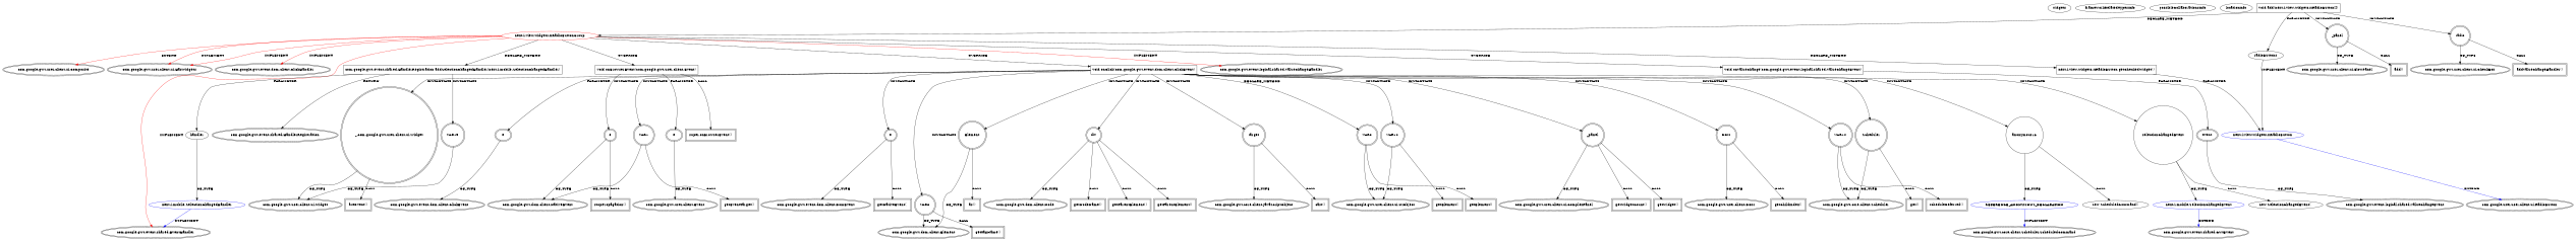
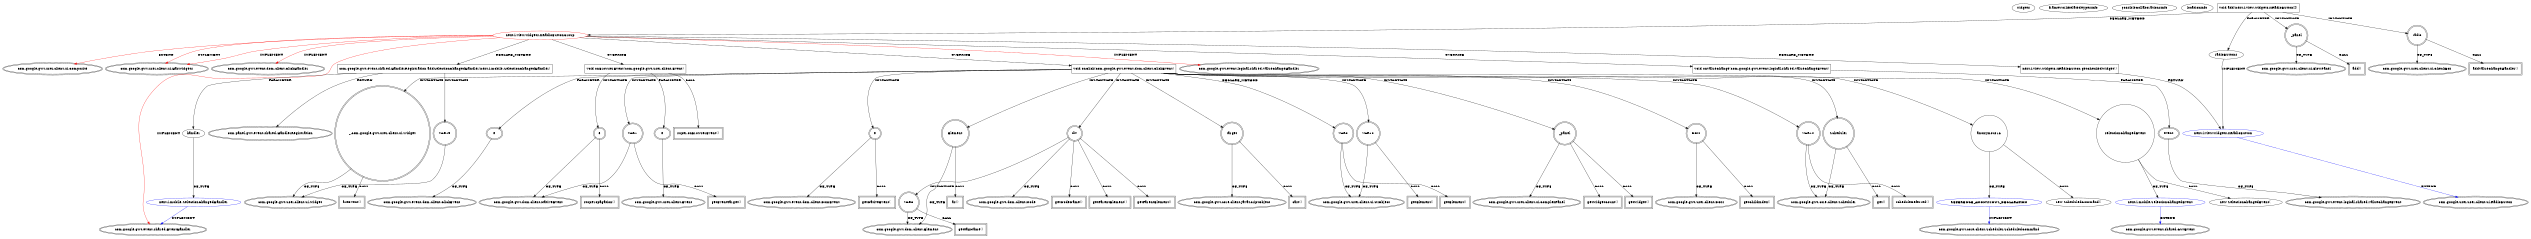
  digraph {
    node [isFrameworkType=true vertexType=VARIABLE_EXPRESION peripheries=2]
    n1 [category=extension_graph graphId=4212 isAnonymous=false label=widgets possibleRelation=true isFrameworkType="" vertexType="" peripheries=""]
    frameworkRelatedTypesInfo [0="com.google.gwt.user.client.ui.Composite" 1="com.google.gwt.user.client.ui.HasWidgets" 2="com.google.gwt.user.client.ui.HasWidgets" 3="com.google.gwt.event.dom.client.ClickHandler" 4="com.google.gwt.event.shared.EventHandler" 5="com.google.gwt.event.logical.shared.ValueChangeHandler" isFrameworkType="" vertexType="" peripheries=""]
    possibleCollaborationsInfo [0="4212~CLIENT_METHOD_DECLARATION-PARAMETER_DECLARATION-~com.google.gwt.user.client.ui.Composite com.google.gwt.user.client.ui.HasWidgets com.google.gwt.user.client.ui.HasWidgets com.google.gwt.event.dom.client.ClickHandler com.google.gwt.event.shared.EventHandler com.google.gwt.event.logical.shared.ValueChangeHandler ~com.google.gwt.event.shared.EventHandler ~false~false" 1="4212~OVERRIDING_METHOD_DECLARATION-INSTANTIATION-~com.google.gwt.user.client.ui.Composite com.google.gwt.user.client.ui.HasWidgets com.google.gwt.user.client.ui.HasWidgets com.google.gwt.event.dom.client.ClickHandler com.google.gwt.event.shared.EventHandler com.google.gwt.event.logical.shared.ValueChangeHandler ~com.google.gwt.event.shared.GwtEvent ~false~false" 2="4212~CLIENT_METHOD_DECLARATION-PARAMETER_DECLARATION-CLIENT_METHOD_DECLARATION-RETURN_TYPE-~com.google.gwt.user.client.ui.Composite com.google.gwt.user.client.ui.HasWidgets com.google.gwt.user.client.ui.HasWidgets com.google.gwt.event.dom.client.ClickHandler com.google.gwt.event.shared.EventHandler com.google.gwt.event.logical.shared.ValueChangeHandler ~com.google.gwt.user.client.ui.RadioButton ~false~false" 3="4212~OVERRIDING_METHOD_DECLARATION-INSTANTIATION-~com.google.gwt.user.client.ui.Composite com.google.gwt.user.client.ui.HasWidgets com.google.gwt.user.client.ui.HasWidgets com.google.gwt.event.dom.client.ClickHandler com.google.gwt.event.shared.EventHandler com.google.gwt.event.logical.shared.ValueChangeHandler ~com.google.gwt.core.client.Scheduler.ScheduledCommand ~false~true" isFrameworkType="" vertexType="" peripheries=""]
    locationInfo [contextSignature=XRadioButtonGroup filePath="/nextinterfaces-next/next-master/src/next/i/view/widgets/XRadioButtonGroup.java" graphId=4212 projectName="nextinterfaces-next" isFrameworkType="" vertexType="" peripheries=""]
    n5 [color=red isFrameworkType=false label="next.i.view.widgets.XRadioButtonGroup" vertexType=ROOT_CLIENT_CLASS_DECLARATION peripheries=""]
    n6 [label="com.google.gwt.user.client.ui.Composite" vertexType=FRAMEWORK_CLASS_TYPE]
    n7 [label="com.google.gwt.user.client.ui.HasWidgets" vertexType=FRAMEWORK_INTERFACE_TYPE]
    n8 [label="com.google.gwt.event.dom.client.ClickHandler" vertexType=FRAMEWORK_INTERFACE_TYPE]
    n9 [label="com.google.gwt.event.shared.EventHandler" vertexType=FRAMEWORK_INTERFACE_TYPE]
    n10 [label="com.google.gwt.event.logical.shared.ValueChangeHandler" vertexType=FRAMEWORK_INTERFACE_TYPE]
    n11 [isFrameworkType=false label="void onBrowserEvent(com.google.gwt.user.client.Event)" shape=box vertexType=OVERRIDING_METHOD_DECLARATION peripheries=""]
    n12 [isFrameworkType=false label="void onValueChange(com.google.gwt.event.logical.shared.ValueChangeEvent)" shape=box vertexType=OVERRIDING_METHOD_DECLARATION peripheries=""]
    n13 [isFrameworkType=false label="void onClick(com.google.gwt.event.dom.client.ClickEvent)" shape=box vertexType=OVERRIDING_METHOD_DECLARATION peripheries=""]
    n14 [isFrameworkType=false label="com.google.gwt.event.shared.HandlerRegistration addSelectionChangedHandler(next.i.mobile.SelectionChangedHandler)" shape=box vertexType=CLIENT_METHOD_DECLARATION peripheries=""]
    n15 [isFrameworkType=false label="next.i.view.widgets.XRadioButton getCheckedWidget()" shape=box vertexType=CLIENT_METHOD_DECLARATION peripheries=""]
    n16 [label=e vertexType=PARAMETER_DECLARATION]
    n17 [label=e shape=circle]
    n18 [label="super.onBrowserEvent()" shape=box vertexType=SUPER_CALL]
    n19 [label=event vertexType=PARAMETER_DECLARATION]
    n20 [label=e vertexType=PARAMETER_DECLARATION]
    n21 [label=VAR1 shape=circle]
    n22 [label=e shape=circle]
    n23 [label=VAR3 shape=circle]
    n24 [label=target shape=circle]
    n25 [label=Element shape=circle]
    n26 [label=div shape=circle]
    n27 [label=VAR8 shape=circle]
    n28 [label=_panel shape=circle]
    n29 [label=DOM shape=circle]
    n30 [label=VAR12 shape=circle]
    n31 [label=VAR14 shape=circle]
    n32 [label=Scheduler shape=circle]
    n33 [isFrameworkType=false label=anonymous16 shape=circle peripheries=""]
    n34 [isFrameworkType=false label=selectionChangedEvent shape=circle peripheries=""]
    n35 [label="_:com.google.gwt.user.client.ui.Widget" shape=circle]
-   n36 [label="com.google.gwt.event.shared.HandlerRegistration" vertexType=FRAMEWORK_INTERFACE_TYPE]
+   n36 [label="com.panel.gwt.event.shared.HandlerRegistration" vertexType=FRAMEWORK_INTERFACE_TYPE]
    n37 [isFrameworkType=false label=handler vertexType=PARAMETER_DECLARATION peripheries=""]
    n38 [label=VAR19 shape=circle]
    n39 [color=blue isFrameworkType=false label="next.i.view.widgets.XRadioButton" vertexType=REFERENCE_CLIENT_CLASS_DECLARATION peripheries=""]
    n40 [isFrameworkType=false label="void add(next.i.view.widgets.XRadioButton[])" shape=box vertexType=CLIENT_METHOD_DECLARATION peripheries=""]
    n41 [isFrameworkType=false label=radioButtons vertexType=PARAMETER_DECLARATION peripheries=""]
    n42 [label=_panel shape=circle]
    n43 [label=radio shape=circle]
    n44 [label="com.google.gwt.user.client.Event" vertexType=FRAMEWORK_CLASS_TYPE]
    n45 [label="com.google.gwt.dom.client.NativeEvent" vertexType=FRAMEWORK_CLASS_TYPE]
    n46 [label="stopPropagation()" shape=box vertexType=INSIDE_CALL]
    n47 [label="com.google.gwt.event.logical.shared.ValueChangeEvent" vertexType=FRAMEWORK_CLASS_TYPE]
    n48 [label="com.google.gwt.event.dom.client.ClickEvent" vertexType=FRAMEWORK_CLASS_TYPE]
    n49 [label="getEventTarget()" shape=box vertexType=INSIDE_CALL]
    n50 [label="com.google.gwt.event.dom.client.DomEvent" vertexType=FRAMEWORK_CLASS_TYPE]
    n51 [label="getNativeEvent()" shape=box vertexType=INSIDE_CALL]
    n52 [label="com.google.gwt.dom.client.Element" vertexType=FRAMEWORK_CLASS_TYPE]
    n53 [label="getTagName()" shape=box vertexType=INSIDE_CALL]
    n54 [label="com.google.gwt.core.client.JavaScriptObject" vertexType=FRAMEWORK_CLASS_TYPE]
    n55 [label="cast()" shape=box vertexType=INSIDE_CALL]
    n56 [label="as()" shape=box vertexType=INSIDE_CALL]
    n57 [label="com.google.gwt.dom.client.Node" vertexType=FRAMEWORK_CLASS_TYPE]
    n58 [label="getNodeName()" shape=box vertexType=INSIDE_CALL]
    n59 [label="getParentElement()" shape=box vertexType=INSIDE_CALL]
    n60 [label="getParentElement()" shape=box vertexType=INSIDE_CALL]
    n61 [label="com.google.gwt.user.client.ui.UIObject" vertexType=FRAMEWORK_CLASS_TYPE]
    n62 [label="getElement()" shape=box vertexType=INSIDE_CALL]
    n63 [label="com.google.gwt.user.client.ui.ComplexPanel" vertexType=FRAMEWORK_CLASS_TYPE]
    n64 [label="getWidgetCount()" shape=box vertexType=INSIDE_CALL]
    n65 [label="getWidget()" shape=box vertexType=INSIDE_CALL]
    n66 [label="com.google.gwt.user.client.DOM" vertexType=FRAMEWORK_CLASS_TYPE]
    n67 [label="getChildIndex()" shape=box vertexType=INSIDE_CALL]
    n68 [label="getElement()" shape=box vertexType=INSIDE_CALL]
    n69 [label="com.google.gwt.core.client.Scheduler" vertexType=FRAMEWORK_CLASS_TYPE]
    n70 [label="scheduleDeferred()" shape=box vertexType=INSIDE_CALL]
    n71 [label="get()" shape=box vertexType=INSIDE_CALL]
    n72 [color=blue isFrameworkType=false label=REFERENCE_ANONYMOUS_DECLARATION vertexType=REFERENCE_ANONYMOUS_DECLARATION peripheries=""]
    n73 [isFrameworkType=false label="new ScheduledCommand()" vertexType=CONSTRUCTOR_CALL peripheries=""]
    n74 [color=blue isFrameworkType=false label="next.i.mobile.SelectionChangedEvent" vertexType=REFERENCE_CLIENT_CLASS_DECLARATION peripheries=""]
    n75 [isFrameworkType=false label="new SelectionChangedEvent()" vertexType=CONSTRUCTOR_CALL peripheries=""]
    n76 [label="com.google.gwt.user.client.ui.Widget" vertexType=FRAMEWORK_CLASS_TYPE]
    n77 [label="fireEvent()" shape=box vertexType=INSIDE_CALL]
    n78 [label="com.google.gwt.core.client.Scheduler.ScheduledCommand" vertexType=FRAMEWORK_INTERFACE_TYPE]
    n79 [label="com.google.gwt.event.shared.GwtEvent" vertexType=FRAMEWORK_CLASS_TYPE]
    n80 [color=blue isFrameworkType=false label="next.i.mobile.SelectionChangedHandler" vertexType=REFERENCE_CLIENT_CLASS_DECLARATION peripheries=""]
    n81 [label="com.google.user.user.client.ui.RadioButton" vertexType=FRAMEWORK_CLASS_TYPE]
    n82 [label="com.google.gwt.user.client.ui.FlowPanel" vertexType=FRAMEWORK_CLASS_TYPE]
    n83 [label="add()" shape=box vertexType=INSIDE_CALL]
    n84 [label="com.google.gwt.user.client.ui.CheckBox" vertexType=FRAMEWORK_CLASS_TYPE]
    n85 [label="addValueChangeHandler()" shape=box vertexType=INSIDE_CALL]
    n5 -> n6 [color=red label=EXTEND]
    n5 -> n7 [color=red label=IMPLEMENT]
    n5 -> n7 [color=red label=IMPLEMENT]
    n5 -> n8 [color=red label=IMPLEMENT]
    n5 -> n9 [color=red label=IMPLEMENT]
    n5 -> n10 [color=red label=IMPLEMENT]
    n5 -> n11 [label=OVERRIDE]
    n5 -> n12 [label=OVERRIDE]
    n5 -> n13 [label=OVERRIDE]
    n5 -> n14 [label=DECLARE_METHOD]
    n5 -> n15 [label=DECLARE_METHOD]
    n11 -> n16 [label=PARAMETER]
    n11 -> n17 [label=INSTANTIATE]
    n11 -> n18 [label=CALL]
    n12 -> n19 [label=PARAMETER]
    n13 -> n20 [label=PARAMETER]
    n13 -> n21 [label=INSTANTIATE]
    n13 -> n22 [label=INSTANTIATE]
-   n13 -> n23 [label=INSTANTIATE]
+   n26 -> n23 [label=INSTANTIATE]
    n13 -> n24 [label=INSTANTIATE]
    n13 -> n25 [label=INSTANTIATE]
    n13 -> n26 [label=INSTANTIATE]
    n13 -> n27 [label=DECLARE_METHOD]
    n13 -> n28 [label=INSTANTIATE]
    n13 -> n29 [label=INSTANTIATE]
    n13 -> n30 [label=INSTANTIATE]
    n13 -> n31 [label=INSTANTIATE]
    n13 -> n32 [label=INSTANTIATE]
    n13 -> n33 [label=INSTANTIATE]
    n13 -> n34 [label=INSTANTIATE]
    n13 -> n35 [label=INSTANTIATE]
    n14 -> n36 [label=RETURN]
    n14 -> n37 [label=PARAMETER]
    n14 -> n38 [label=INSTANTIATE]
-   n15 -> n39 [label=PARAMETER]
+   n15 -> n39 [label=RETURN]
    n16 -> n44 [label=OF_TYPE]
    n17 -> n45 [label=OF_TYPE]
    n17 -> n46 [label=CALL]
    n19 -> n47 [label=OF_TYPE]
    n20 -> n48 [label=OF_TYPE]
    n21 -> n45 [label=OF_TYPE]
    n21 -> n49 [label=CALL]
    n22 -> n50 [label=OF_TYPE]
    n22 -> n51 [label=CALL]
    n23 -> n52 [label=OF_TYPE]
    n23 -> n53 [label=CALL]
    n24 -> n54 [label=OF_TYPE]
    n24 -> n55 [label=CALL]
    n25 -> n52 [label=OF_TYPE]
    n25 -> n56 [label=CALL]
    n26 -> n57 [label=OF_TYPE]
    n26 -> n58 [label=CALL]
    n26 -> n59 [label=CALL]
    n26 -> n60 [label=CALL]
    n27 -> n61 [label=OF_TYPE]
    n27 -> n62 [label=CALL]
    n28 -> n63 [label=OF_TYPE]
    n28 -> n64 [label=CALL]
    n28 -> n65 [label=CALL]
    n29 -> n66 [label=OF_TYPE]
    n29 -> n67 [label=CALL]
    n30 -> n61 [label=OF_TYPE]
    n30 -> n68 [label=CALL]
    n31 -> n69 [label=OF_TYPE]
    n31 -> n70 [label=CALL]
    n32 -> n69 [label=OF_TYPE]
    n32 -> n71 [label=CALL]
    n33 -> n72 [label=OF_TYPE]
    n33 -> n73 [label=CALL]
    n34 -> n74 [label=OF_TYPE]
    n34 -> n75 [label=CALL]
    n35 -> n76 [label=OF_TYPE]
    n35 -> n77 [label=CALL]
    n37 -> n80 [label=OF_TYPE]
    n38 -> n76 [label=OF_TYPE]
    n39 -> n81 [color=blue label=EXTEND]
    n40 -> n5 [label=DECLARE_METHOD]
    n40 -> n41 [label=PARAMETER]
    n40 -> n42 [label=INSTANTIATE]
    n40 -> n43 [label=INSTANTIATE]
    n41 -> n39 [label=IMPLEMENT]
    n42 -> n82 [label=OF_TYPE]
    n42 -> n83 [label=CALL]
    n43 -> n84 [label=OF_TYPE]
    n43 -> n85 [label=CALL]
    n72 -> n78 [color=blue label=IMPLEMENT]
    n74 -> n79 [color=blue label=EXTEND]
    n80 -> n9 [color=blue label=IMPLEMENT]
  }
